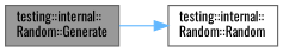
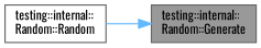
  digraph {
    rankdir=LR
    fontname=Oswald
    node [fontname=Oswald fontsize=10 shape=box style=filled]
    n1 [color=gray40 fillcolor=grey60 fontcolor=black height=0.2 label="testing::internal::\lRandom::Generate" width=0.4]
    n2 [color=grey40 fillcolor=white height=0.2 label="testing::internal::\lRandom::Random" width=0.4]
-   n1 -> n2 [color=steelblue1 fontname=Oswald fontsize=10 labelfontname=Helvetica labelfontsize=10 style=solid]
+   n2 -> n1 [color=steelblue1 fontname=Oswald fontsize=10 labelfontname=Helvetica labelfontsize=10 style=solid]
  }
